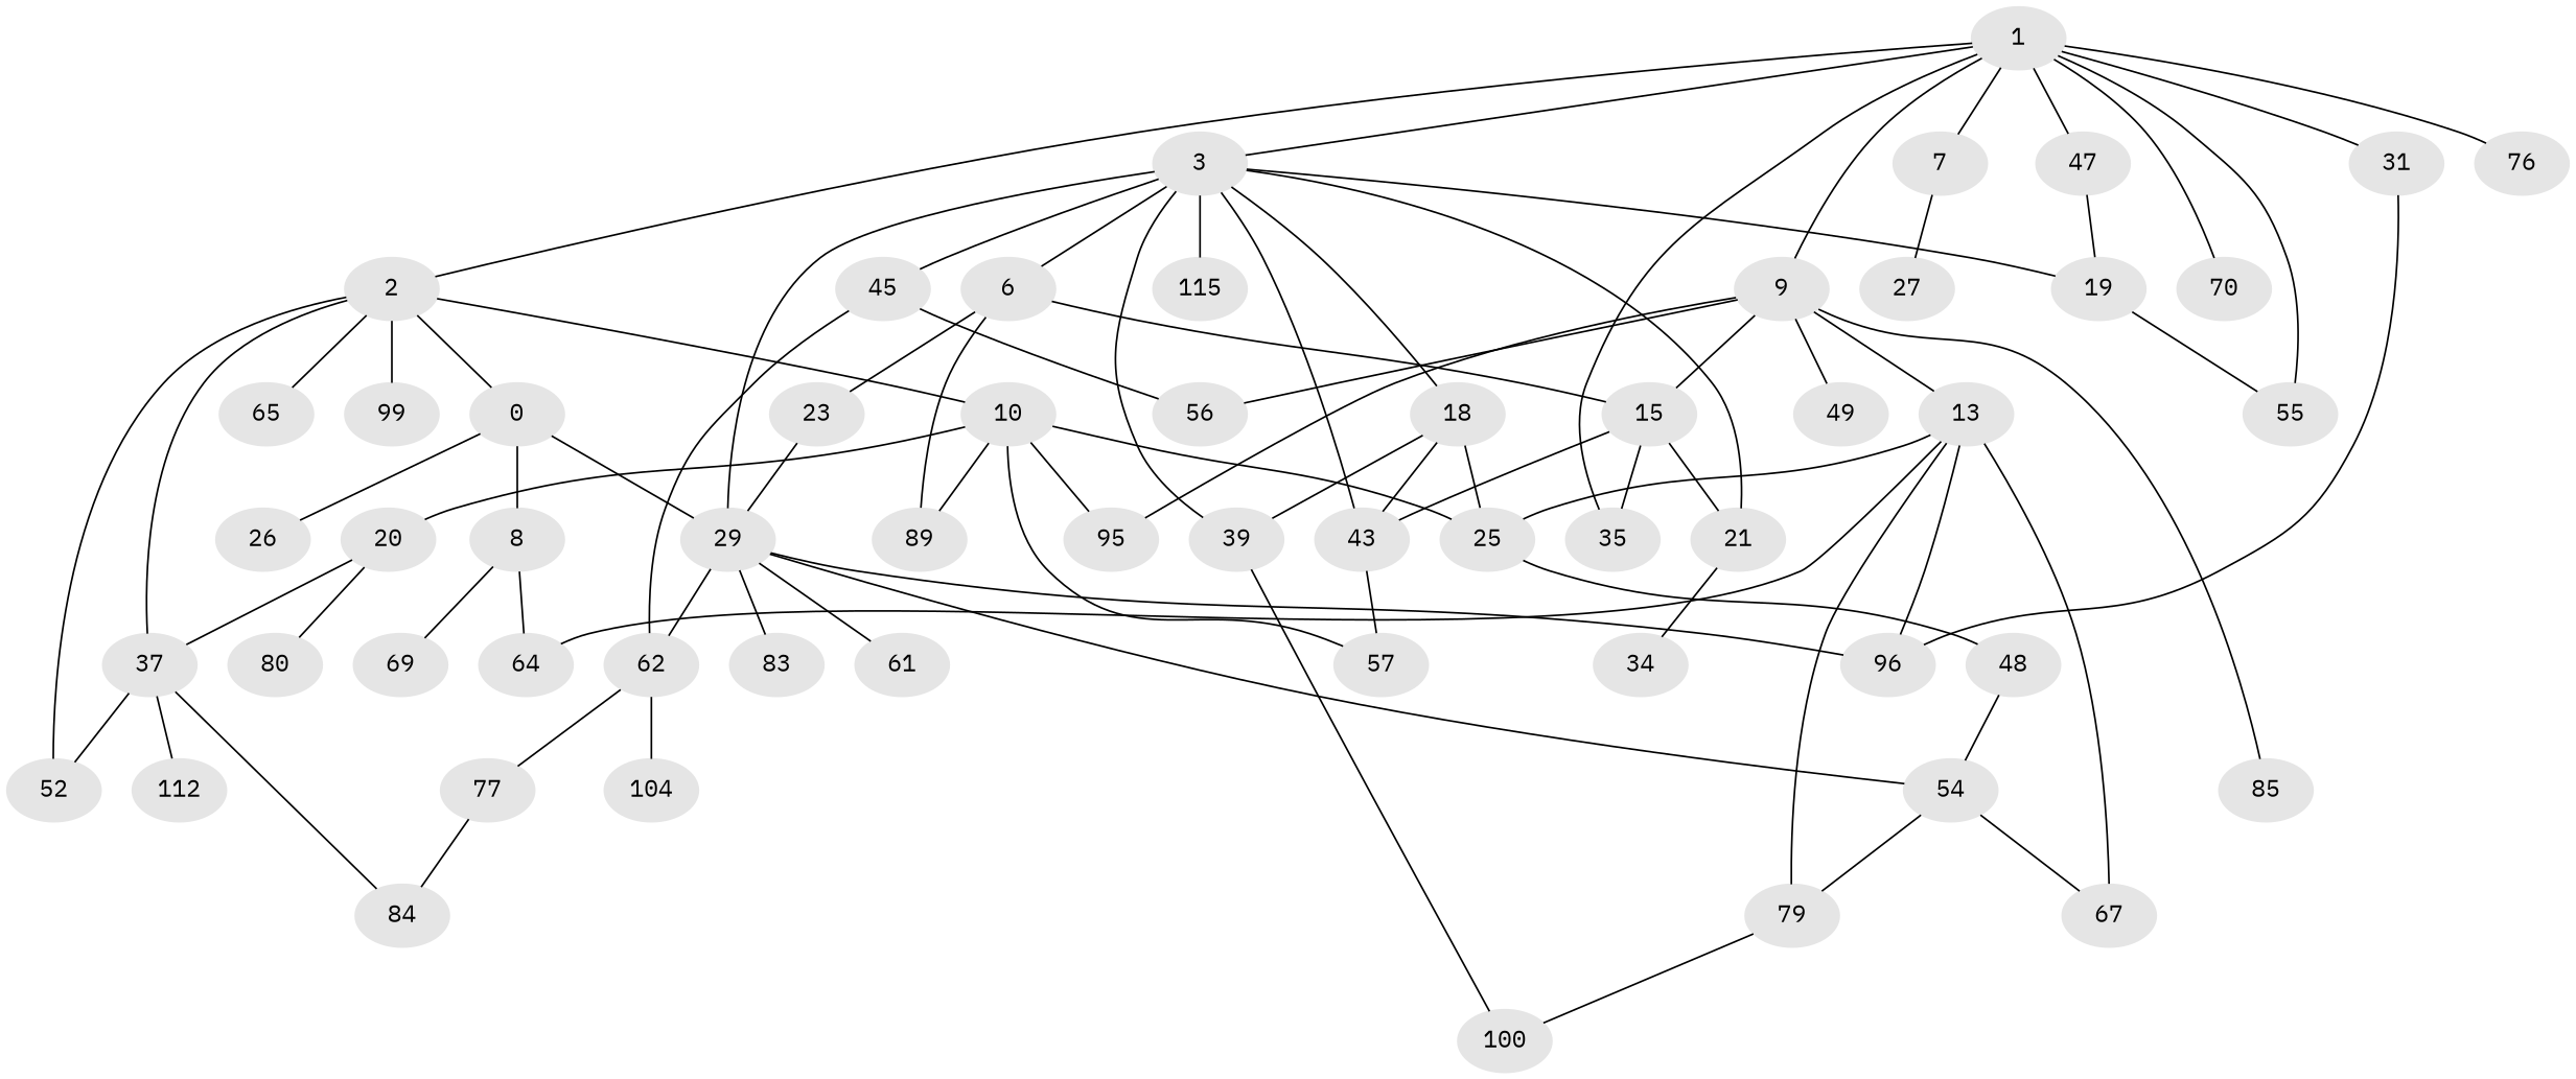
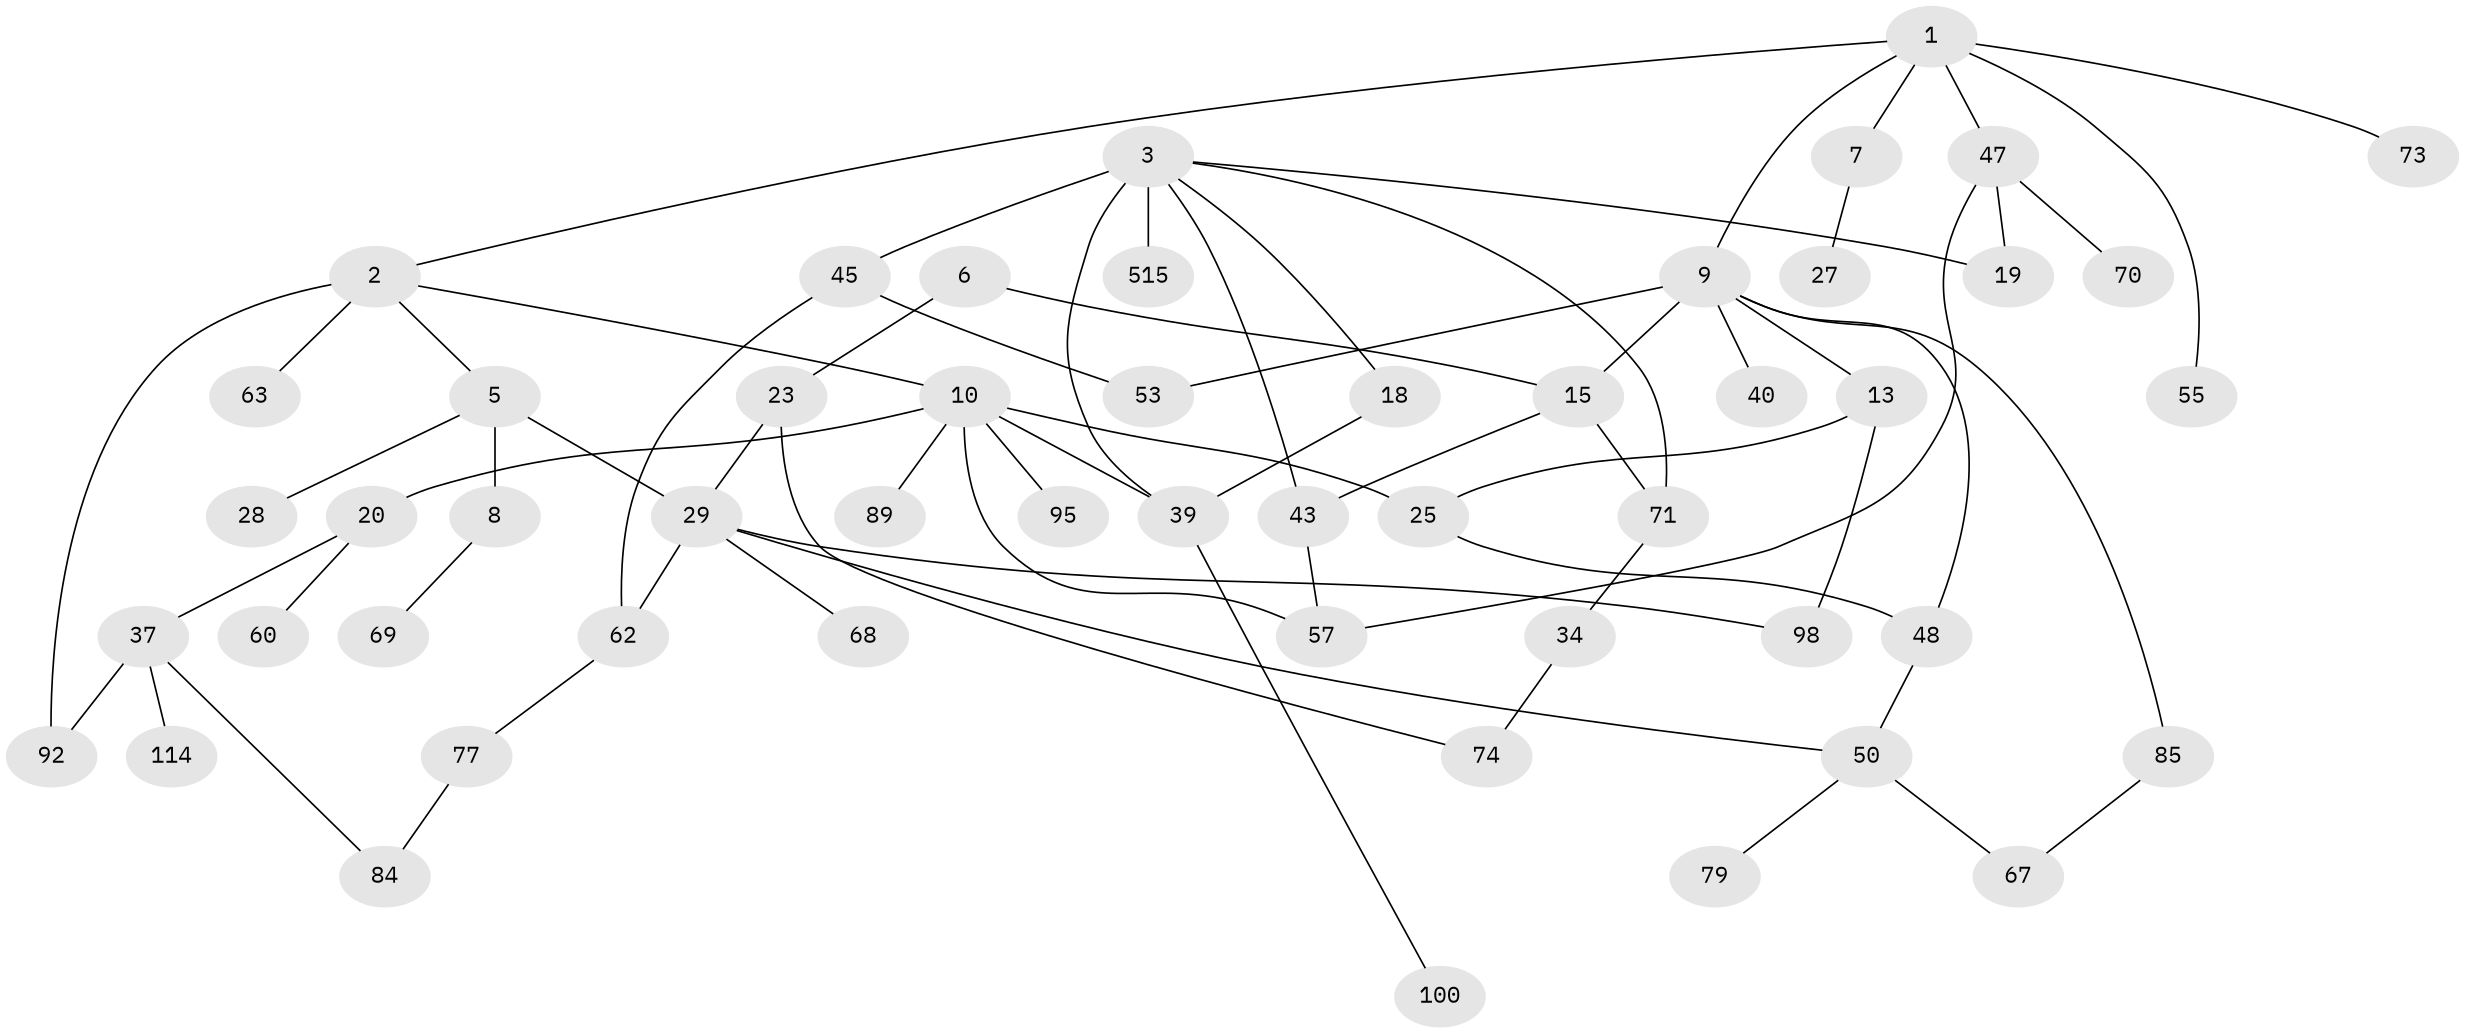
  graph {
    fontname="IBM Plex Mono"
    node [color=gray90 fontname="IBM Plex Mono" style=filled]
    edge [fontname="IBM Plex Mono"]
    1
    2
    3 [super="+46+33+4+103"]
    7
    9 [super="+16+14"]
-   31
-   35 [super="+90"]
    47 [super="+107"]
    55 [super="+93"]
    70
-   73 [label=76]
-   5 [super="+42" label=0]
+   73
+   5 [super="+42"]
    10 [super="+12+11"]
    37 [super="+82+91"]
-   52 [super="+86"]
-   65
-   99
+   52 [super="+86" label=92]
+   65 [label=63]
    19 [super="+92+111"]
    6 [super="+22"]
    18 [super="+38+26"]
-   21 [super="+41"]
+   21 [super="+41" label=71]
    29 [super="+40+30"]
    39 [super="+97"]
    43 [super="+75"]
    45 [super="+78"]
-   115
+   115 [label=515]
    27
    15
    13 [super="+56"]
-   49 [super="+81"]
-   53 [super="+54" label=56]
+   49 [super="+81" label=40]
+   53 [super="+54"]
    85
    95
-   96
+   96 [label=98]
    57 [super="+87+94"]
    8
-   28 [label=26]
+   28
    89
    20 [super="+66"]
    25 [super="+118+109"]
    84
-   112
+   112 [label=114]
    23 [super="+32"]
    34
-   50 [super="+59" label=54]
-   61
+   50 [super="+59"]
+   61 [label=68]
    62 [super="+102"]
-   83 [super="+88"]
    100
-   64 [super="+71"]
    69
+   74
    67 [super="+80"]
    n54 [label=79]
-   60 [label=80]
+   60
    48
    77
-   104
    1 -- 2
-   1 -- 3
    1 -- 7
    1 -- 9
-   1 -- 31
-   1 -- 35
    1 -- 47
    1 -- 55
-   1 -- 70
+   47 -- 70
    1 -- 73
    2 -- 5
    2 -- 10
-   2 -- 37
    2 -- 52
    2 -- 65
-   2 -- 99
    3 -- 19
-   3 -- 6 [weight=2]
    3 -- 18
    3 -- 21
-   3 -- 29
    3 -- 39
    3 -- 43
    3 -- 45
    3 -- 115
    7 -- 27
    9 -- 15
    9 -- 13
    9 -- 49
    9 -- 53
    9 -- 85
-   9 -- 95
-   31 -- 96
+   9 -- 48
    47 -- 19
+   47 -- 57
    5 -- 29
    5 -- 8
    5 -- 28
+   10 -- 39
    10 -- 95
    10 -- 57 [weight=2]
    10 -- 89
    10 -- 20
    10 -- 25
    37 -- 52
    37 -- 84
    37 -- 112
-   19 -- 55
    6 -- 15
-   6 -- 89
    6 -- 23
    18 -- 39
-   18 -- 43
-   18 -- 25
    21 -- 34
    29 -- 96
    29 -- 50
    29 -- 61
    29 -- 62
-   29 -- 83
    39 -- 100
    43 -- 57
    45 -- 53
    45 -- 62
-   15 -- 35
    15 -- 21
    15 -- 43
    13 -- 96
    13 -- 25
-   13 -- 64
-   13 -- 67
-   13 -- n54
-   8 -- 64
+   85 -- 67
    8 -- 69
    20 -- 37
    20 -- 60
    25 -- 48
    23 -- 29
+   23 -- 74
+   34 -- 74
    50 -- 67
    50 -- n54
    62 -- 77
-   62 -- 104
-   n54 -- 100
    48 -- 50
    77 -- 84
  }
